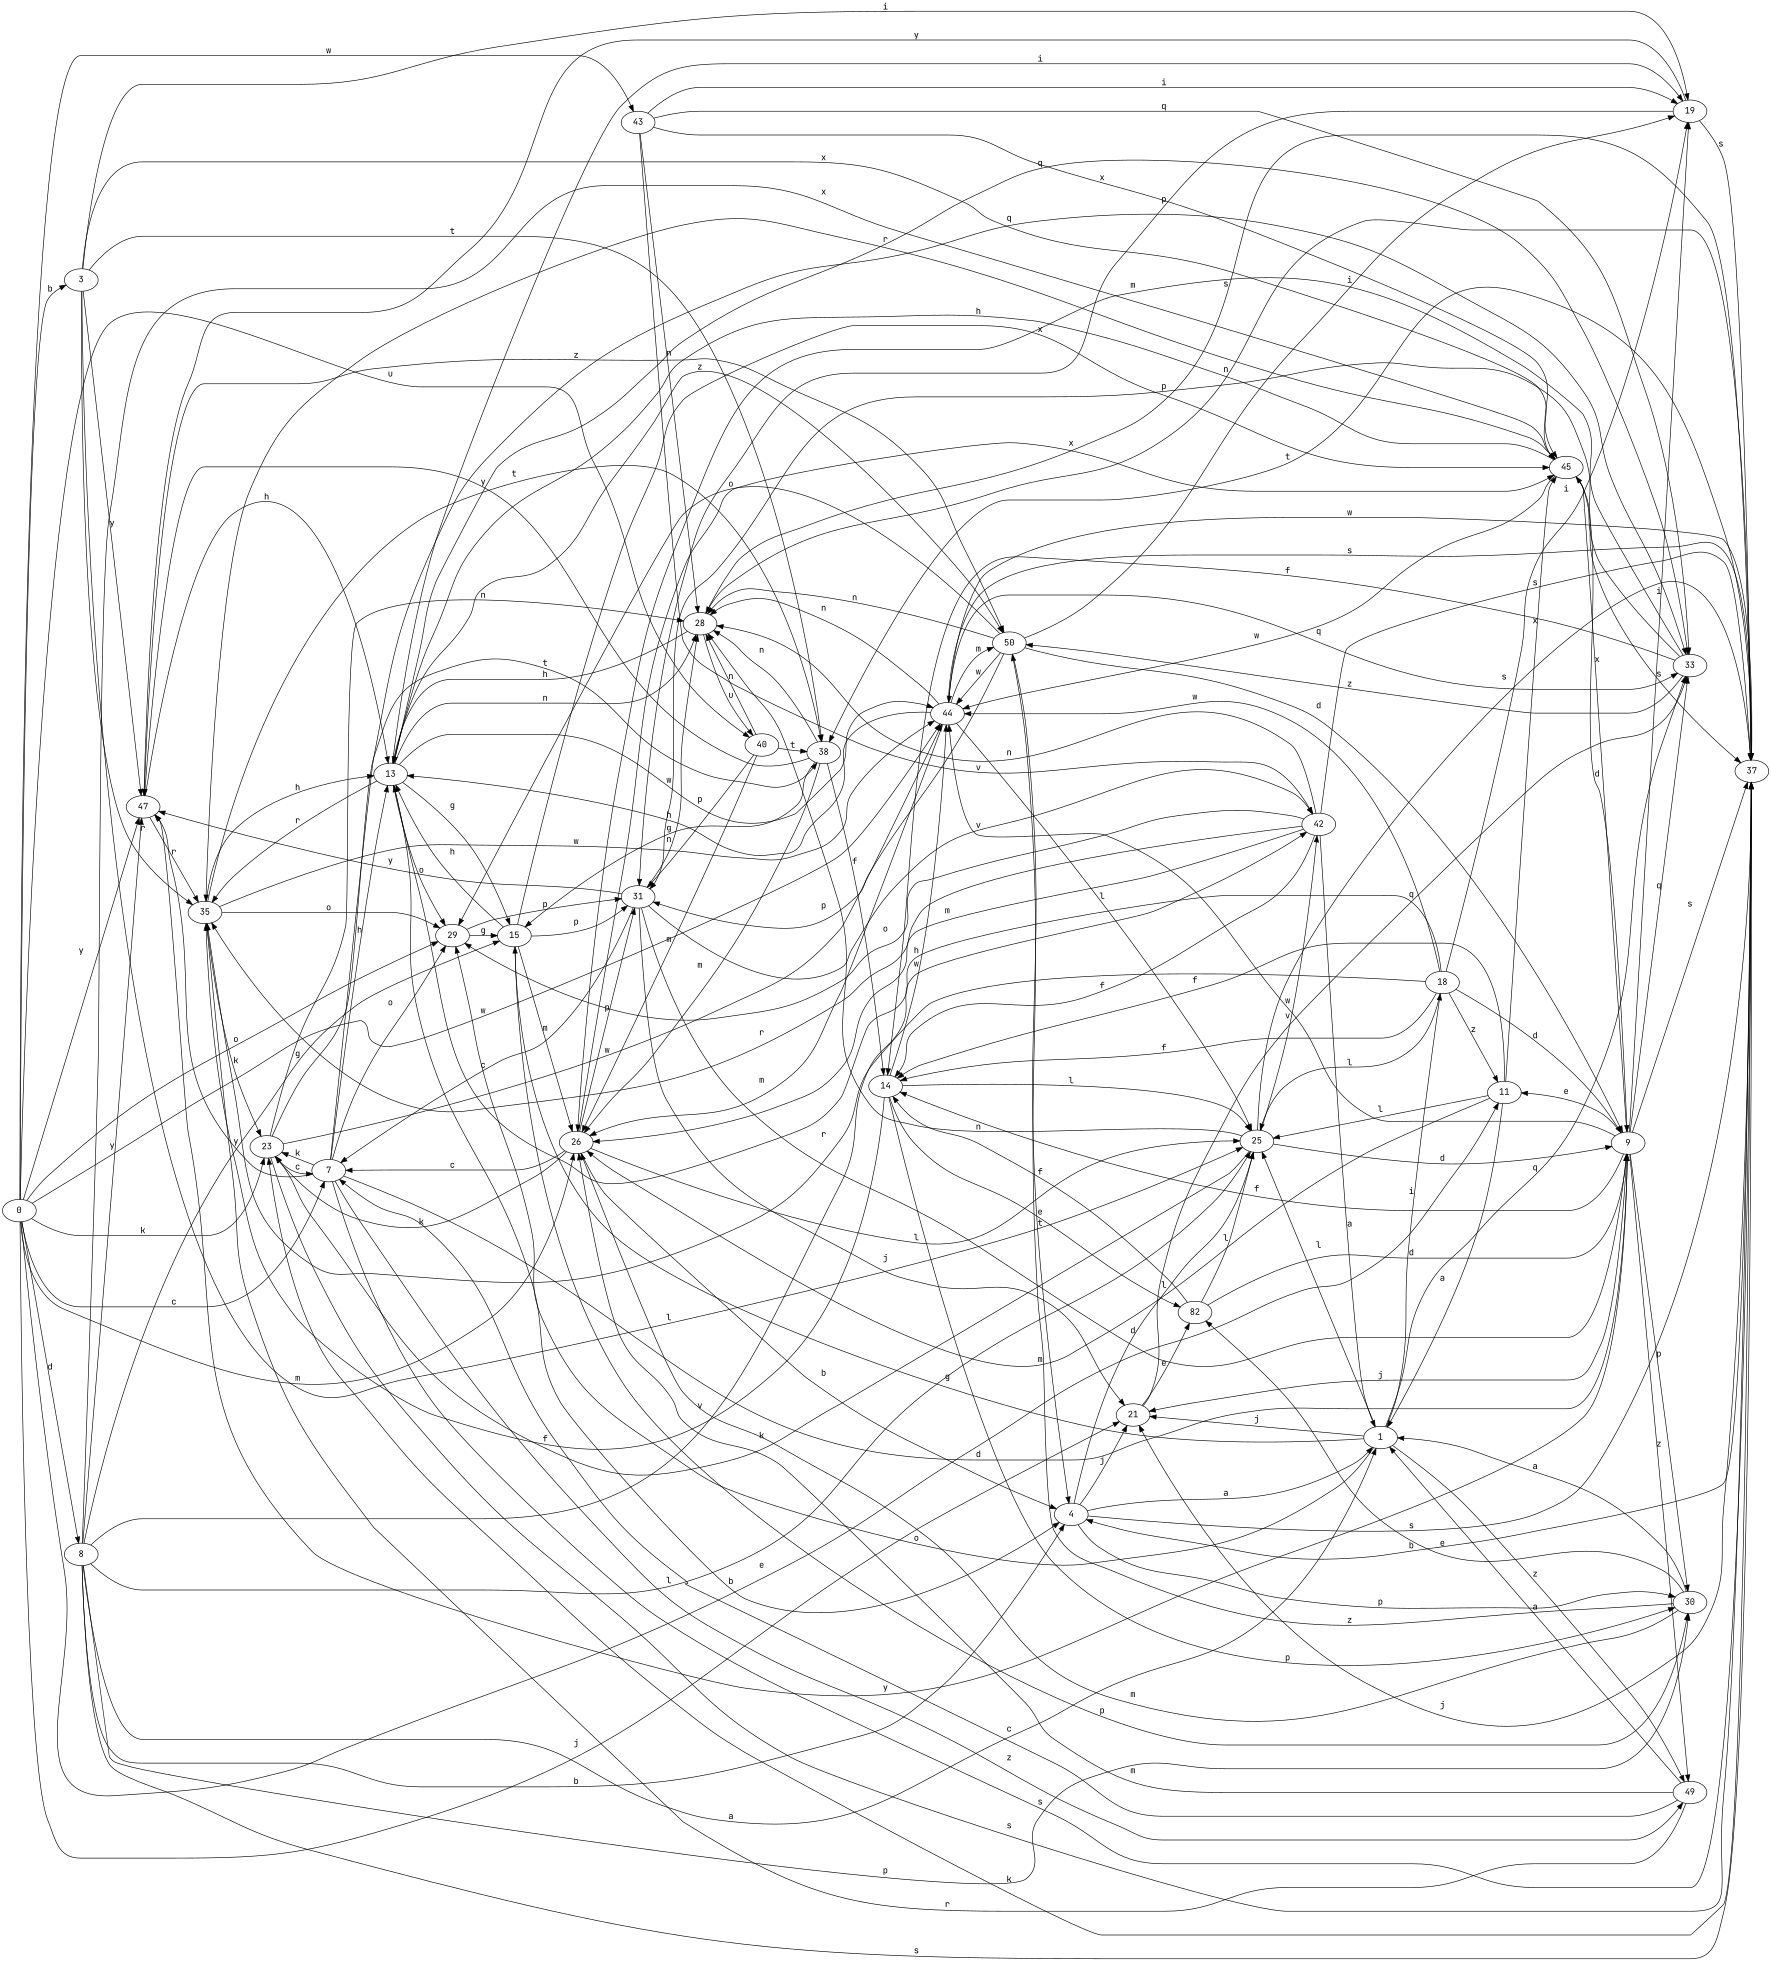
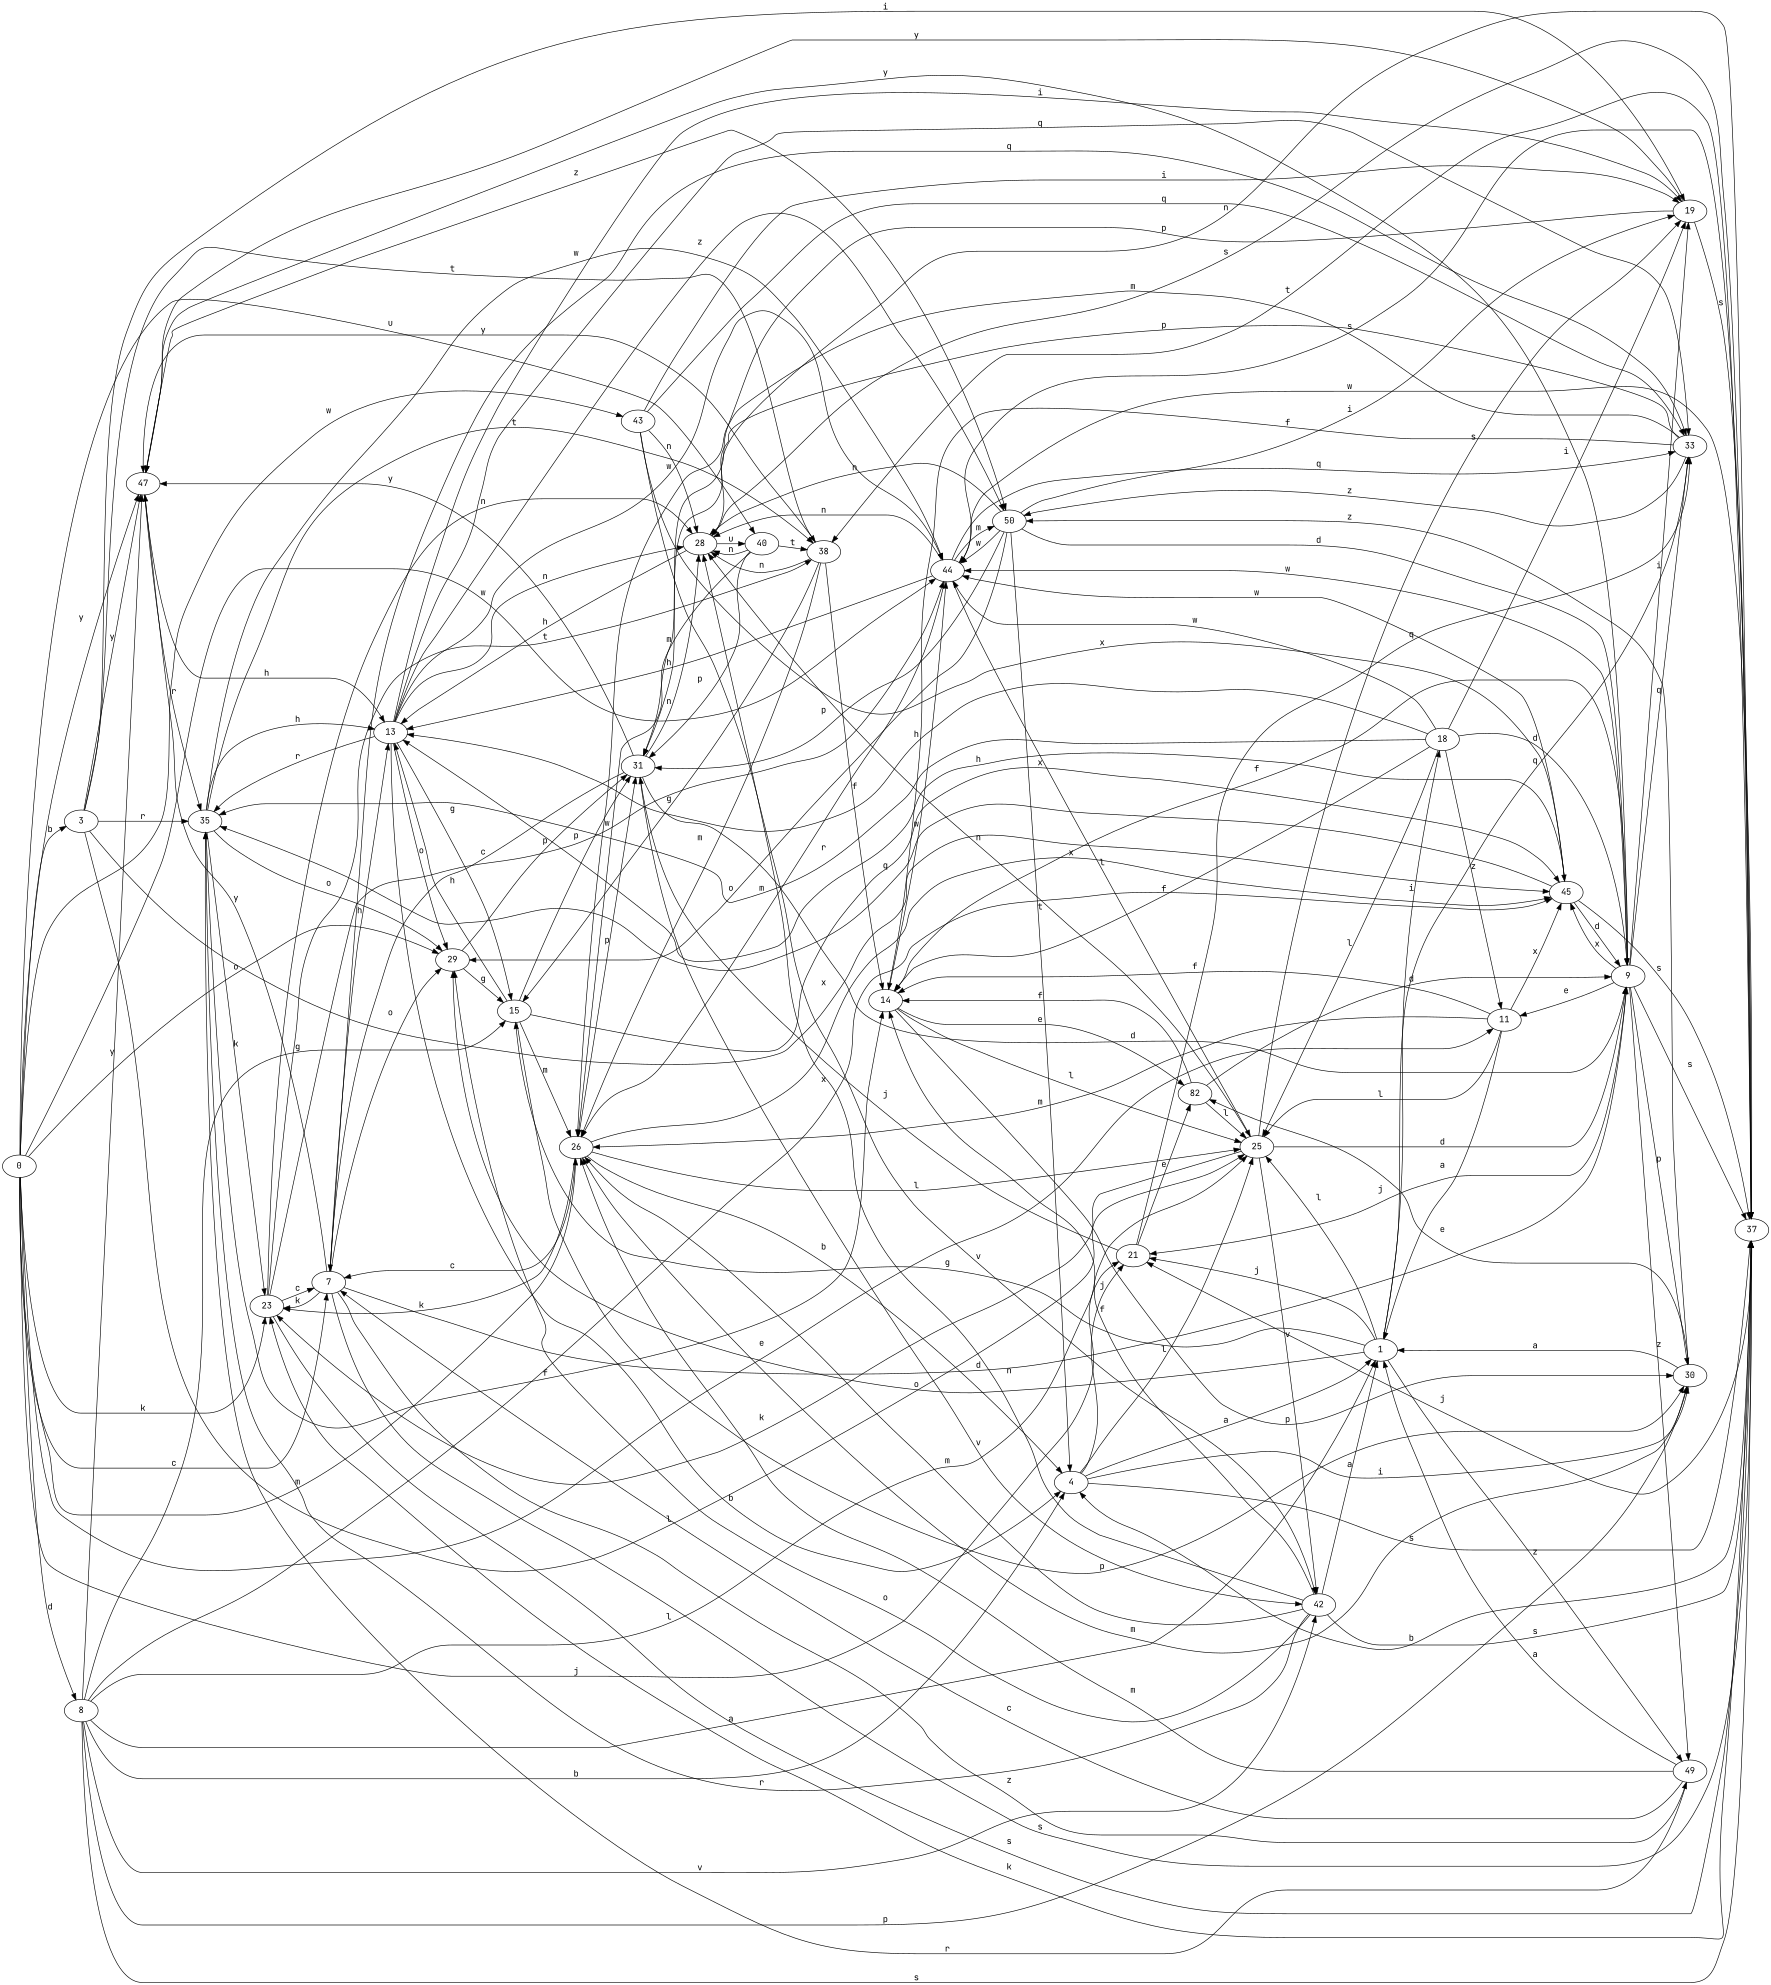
  strict digraph {
    fontname="JetBrains Mono"
    rankdir=LR
    node [fontname="JetBrains Mono"]
    edge [fontname="JetBrains Mono"]
    0
    3
    7
    8
    11
    21
    23
    26
    29
    40
    43
    44
    47
    25
    19
    35
    38
    45
    33
    49
    37
    9
    n23 [label=13]
    1
    15
    4
    30
    42
    14
    n30 [label=82]
    28
    31
    50
    18
    0 -> 3 [label=b]
    0 -> 7 [label=c]
    0 -> 8 [label=d]
    0 -> 11 [label=e]
    0 -> 21 [label=j]
    0 -> 23 [label=k]
    0 -> 26 [label=m]
    0 -> 29 [label=o]
    0 -> 40 [label=u]
    0 -> 43 [label=w]
    0 -> 44 [label=w]
    0 -> 47 [label=y]
    3 -> 47 [label=y]
    3 -> 25 [label=l]
    3 -> 19 [label=i]
    3 -> 35 [label=r]
    3 -> 38 [label=t]
    3 -> 45 [label=x]
    7 -> 23 [label=k]
    7 -> 29 [label=o]
    7 -> 47 [label=y]
    7 -> 33 [label=q]
    7 -> 49 [label=z]
    7 -> 37 [label=s]
    7 -> 9 [label=d]
    7 -> n23 [label=h]
    8 -> 47 [label=y]
    8 -> 25 [label=l]
    8 -> 45 [label=x]
    8 -> 37 [label=s]
    8 -> 1 [label=a]
    8 -> 15 [label=g]
    8 -> 4 [label=b]
    8 -> 30 [label=p]
    8 -> 42 [label=v]
    11 -> 26 [label=m]
    11 -> 25 [label=l]
    11 -> 45 [label=x]
    11 -> 1 [label=a]
    11 -> 14 [label=f]
    21 -> 33 [label=q]
    21 -> n30 [label=e]
    23 -> 7 [label=c]
    23 -> 44 [label=w]
    23 -> 38 [label=t]
    23 -> 37 [label=s]
    23 -> 28 [label=n]
    26 -> 7 [label=c]
    26 -> 23 [label=k]
    26 -> 25 [label=l]
    26 -> 45 [label=x]
    26 -> 4 [label=b]
    26 -> 31 [label=p]
    29 -> 15 [label=g]
    29 -> 31 [label=p]
    40 -> 26 [label=m]
    40 -> 38 [label=t]
    40 -> 28 [label=n]
    40 -> 31 [label=p]
    43 -> 19 [label=i]
    43 -> 45 [label=x]
    43 -> 33 [label=q]
    43 -> 42 [label=v]
    43 -> 28 [label=n]
    44 -> 26 [label=m]
    44 -> 25 [label=l]
    44 -> 33 [label=q]
    44 -> 37 [label=s]
    44 -> n23 [label=h]
    44 -> 28 [label=n]
    44 -> 50 [label=m]
    47 -> 35 [label=r]
    47 -> n23 [label=h]
    47 -> 50 [label=z]
    25 -> 23 [label=k]
-   25 -> 37 [label=s]
+   25 -> 19 [label=s]
    25 -> 9 [label=d]
    25 -> 42 [label=v]
    25 -> 28 [label=n]
    19 -> 47 [label=y]
    19 -> 37 [label=s]
    19 -> 31 [label=p]
    35 -> 23 [label=k]
    35 -> 29 [label=o]
    35 -> 44 [label=w]
    35 -> 38 [label=t]
    35 -> n23 [label=h]
-   14 -> 35 [label=f]
+   35 -> 14 [label=f]
    38 -> 26 [label=m]
    38 -> 47 [label=y]
    38 -> 15 [label=g]
    38 -> 14 [label=f]
    38 -> 28 [label=n]
    45 -> 44 [label=w]
-   45 -> 35 [label=r]
+   45 -> 35 [label=q]
    45 -> 37 [label=s]
    45 -> 9 [label=d]
    45 -> n23 [label=h]
    33 -> 26 [label=m]
    33 -> 14 [label=f]
    33 -> 31 [label=p]
    33 -> 50 [label=z]
    49 -> 7 [label=c]
    49 -> 26 [label=m]
    49 -> 35 [label=r]
    49 -> 1 [label=a]
    37 -> 21 [label=j]
    37 -> 23 [label=k]
    37 -> 44 [label=w]
    37 -> 38 [label=t]
    37 -> 4 [label=b]
    37 -> 28 [label=n]
    9 -> 11 [label=e]
    9 -> 21 [label=j]
    9 -> 44 [label=w]
    9 -> 47 [label=y]
    9 -> 19 [label=i]
    9 -> 45 [label=x]
    9 -> 33 [label=q]
    9 -> 49 [label=z]
    9 -> 37 [label=s]
    9 -> 30 [label=p]
    9 -> 14 [label=f]
    n23 -> 29 [label=o]
    n23 -> 44 [label=w]
    n23 -> 19 [label=i]
    n23 -> 35 [label=r]
    n23 -> 33 [label=q]
    n23 -> 15 [label=g]
    n23 -> 4 [label=b]
    n23 -> 28 [label=n]
    n23 -> 50 [label=z]
    1 -> 21 [label=j]
    1 -> 29 [label=o]
    1 -> 25 [label=l]
    1 -> 33 [label=q]
    1 -> 49 [label=z]
    1 -> 15 [label=g]
    1 -> 18 [label=i]
    15 -> 26 [label=m]
    15 -> 45 [label=x]
    15 -> n23 [label=h]
    15 -> 30 [label=p]
    15 -> 31 [label=p]
    4 -> 21 [label=j]
    4 -> 25 [label=l]
    4 -> 37 [label=s]
    4 -> 1 [label=a]
-   4 -> 30 [label=p]
+   4 -> 30 [label=i]
    30 -> 26 [label=m]
    30 -> 1 [label=a]
    30 -> n30 [label=e]
    30 -> 50 [label=z]
    42 -> 26 [label=m]
    42 -> 29 [label=o]
    42 -> 35 [label=r]
    42 -> 37 [label=s]
    42 -> 1 [label=a]
    42 -> 14 [label=f]
    42 -> 28 [label=n]
    14 -> 44 [label=w]
    14 -> 25 [label=l]
    14 -> 30 [label=p]
    14 -> n30 [label=e]
    n30 -> 25 [label=l]
    n30 -> 9 [label=d]
    n30 -> 14 [label=f]
    28 -> 40 [label=u]
    28 -> 37 [label=s]
    28 -> n23 [label=h]
    31 -> 7 [label=c]
-   31 -> 21 [label=j]
+   21 -> 31 [label=j]
    31 -> 47 [label=y]
    31 -> 9 [label=d]
    31 -> 42 [label=v]
    31 -> 28 [label=n]
    50 -> 29 [label=o]
    50 -> 44 [label=w]
    50 -> 19 [label=i]
    50 -> 9 [label=d]
    50 -> 4 [label=t]
    50 -> 28 [label=n]
    50 -> 31 [label=p]
    18 -> 11 [label=z]
    18 -> 44 [label=w]
    18 -> 25 [label=l]
    18 -> 19 [label=i]
    18 -> 35 [label=r]
    18 -> 9 [label=d]
    18 -> n23 [label=h]
    18 -> 14 [label=f]
  }
